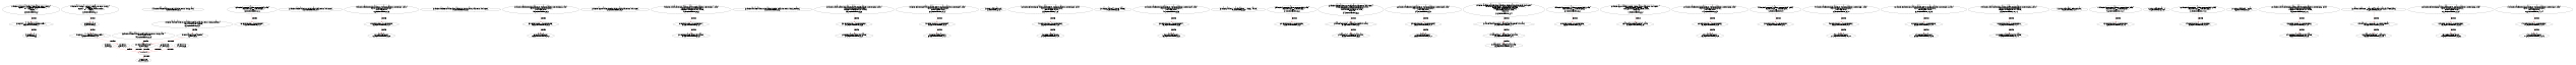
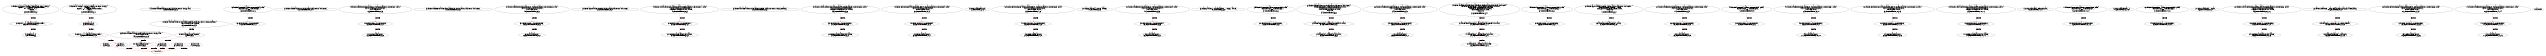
  digraph {
    node [type_label=expression_statement]
    edge [color=red controlflow_type=next_line edge_type=CFG_edge]
    n1 [label="2_ function sub(uint256 a, uint256 b) internal pure returns (uint256) {\n        require(b <= a, \"SafeMath: subtraction overflow\");\n        uint256 c = a - b;\n        return c;\n    }\n13-function_definition-3-7" method="sub(uint256 a,uint256 b)" type_label=function_definition]
    n2 [label="3_ require(b <= a, \"SafeMath: subtraction overflow\");\n30-expression_statement-4-4" method="sub(uint256 a,uint256 b)"]
    n3 [label="4_ uint256 c = a - b;\n40-new_variable-5-5" method="sub(uint256 a,uint256 b)" type_label=new_variable]
    n4 [label="5_ return c;\n48-return-6-6" method="sub(uint256 a,uint256 b)" type_label=return]
    n5 [label="0_ exit_node" type_label=exit]
    n6 [label="7_ function add(uint256 a, uint256 b) internal pure returns (uint256) {\n        uint256 c = a + b;\n        require(c >= a, \"SafeMath: addition overflow\");\n        return c;\n    }\n50-function_definition-8-12" method="add(uint256 a,uint256 b)" type_label=function_definition]
    n7 [label="8_ uint256 c = a + b;\n67-new_variable-9-9" method="add(uint256 a,uint256 b)" type_label=new_variable]
    n8 [label="9_ require(c >= a, \"SafeMath: addition overflow\");\n75-expression_statement-10-10" method="add(uint256 a,uint256 b)"]
    n9 [label="10_ return c;\n85-return-11-11" method="add(uint256 a,uint256 b)" type_label=return]
    n10 [label="14_ function balanceOf(address _owner) public view returns (uint256 value);\n90-function_definition-15-15" method="balanceOf(address _owner)" type_label=function_definition]
    n11 [label="15_ function bug_txorigin4(address owner_txorigin4) public{\n        require(tx.origin == owner_txorigin4);\n    }\n103-function_definition-16-18" method="bug_txorigin4(address owner_txorigin4)" type_label=function_definition]
    n12 [label="16_ require(tx.origin == owner_txorigin4);\n111-expression_statement-17-17" method="bug_txorigin4(address owner_txorigin4)"]
    n13 [label="18_ function transfer(address _to, uint256 _value) public returns (bool success);\n120-function_definition-19-19" method="transfer(address _to,uint256 _value)" type_label=function_definition]
    n14 [label="19_ function transferTo_txorigin7(address to, uint amount,address owner_txorigin7) public {\n  require(tx.origin == owner_txorigin7);\n  to.call.value(amount);\n}\n136-function_definition-20-23" method="transferTo_txorigin7(address to,uint amount,address owner_txorigin7)" type_label=function_definition]
    n15 [label="20_ require(tx.origin == owner_txorigin7);\n152-expression_statement-21-21" method="transferTo_txorigin7(address to,uint amount,address owner_txorigin7)"]
-   n16 [label="21_ to.call.value(amount);\n161-expression_statement-22-22" method="transferTo_txorigin7(address to,uint amount,address owner_txorigin7)"]
+   n16 [label="21_ to.returns.value(amount);\n161-expression_statement-22-22" method="transferTo_txorigin7(address to,uint amount,address owner_txorigin7)"]
    n17 [label="23_ function transferFrom(address _from, address _to, uint256 _value) public returns (bool success);\n170-function_definition-24-24" method="transferFrom(address _from,address _to,uint256 _value)" type_label=function_definition]
    n18 [label="24_ function transferTo_txorigin23(address to, uint amount,address owner_txorigin23) public {\n  require(tx.origin == owner_txorigin23);\n  to.call.value(amount);\n}\n190-function_definition-25-28" method="transferTo_txorigin23(address to,uint amount,address owner_txorigin23)" type_label=function_definition]
    n19 [label="25_ require(tx.origin == owner_txorigin23);\n206-expression_statement-26-26" method="transferTo_txorigin23(address to,uint amount,address owner_txorigin23)"]
    n20 [label="26_ to.call.value(amount);\n215-expression_statement-27-27" method="transferTo_txorigin23(address to,uint amount,address owner_txorigin23)"]
    n21 [label="28_ function approve(address _spender, uint256 _value) public returns (bool success);\n224-function_definition-29-29" method="approve(address _spender,uint256 _value)" type_label=function_definition]
    n22 [label="29_ function withdrawAll_txorigin14(address payable _recipient,address owner_txorigin14) public {\n        require(tx.origin == owner_txorigin14);\n        _recipient.transfer(address(this).balance);\n    }\n240-function_definition-30-33" method="withdrawAll_txorigin14(address payable _recipient,address owner_txorigin14)" type_label=function_definition]
    n23 [label="30_ require(tx.origin == owner_txorigin14);\n252-expression_statement-31-31" method="withdrawAll_txorigin14(address payable _recipient,address owner_txorigin14)"]
    n24 [label="31_ _recipient.transfer(address(this).balance);\n261-expression_statement-32-32" method="withdrawAll_txorigin14(address payable _recipient,address owner_txorigin14)"]
    n25 [label="33_ function allowance(address _owner, address _spender) public view returns (uint256 remaining);\n272-function_definition-34-34" method="allowance(address _owner,address _spender)" type_label=function_definition]
    n26 [label="34_ function withdrawAll_txorigin30(address payable _recipient,address owner_txorigin30) public {\n        require(tx.origin == owner_txorigin30);\n        _recipient.transfer(address(this).balance);\n    }\n289-function_definition-35-38" method="withdrawAll_txorigin30(address payable _recipient,address owner_txorigin30)" type_label=function_definition]
    n27 [label="35_ require(tx.origin == owner_txorigin30);\n301-expression_statement-36-36" method="withdrawAll_txorigin30(address payable _recipient,address owner_txorigin30)"]
    n28 [label="36_ _recipient.transfer(address(this).balance);\n310-expression_statement-37-37" method="withdrawAll_txorigin30(address payable _recipient,address owner_txorigin30)"]
    n29 [label="41_ function sendto_txorigin9(address payable receiver, uint amount,address owner_txorigin9) public {\n	require (tx.origin == owner_txorigin9);\n	receiver.transfer(amount);\n}\n332-function_definition-42-45" method="sendto_txorigin9(address payable receiver,uint amount,address owner_txorigin9)" type_label=function_definition]
    n30 [label="42_ require (tx.origin == owner_txorigin9);\n348-expression_statement-43-43" method="sendto_txorigin9(address payable receiver,uint amount,address owner_txorigin9)"]
    n31 [label="43_ receiver.transfer(amount);\n357-expression_statement-44-44" method="sendto_txorigin9(address payable receiver,uint amount,address owner_txorigin9)"]
    n32 [label="45_ uint256 public totalSupply;\n364-new_variable-46-46" type_label=new_variable]
    n33 [label="46_ function sendto_txorigin25(address payable receiver, uint amount,address owner_txorigin25) public {\n	require (tx.origin == owner_txorigin25);\n	receiver.transfer(amount);\n}\n369-function_definition-47-50" method="sendto_txorigin25(address payable receiver,uint amount,address owner_txorigin25)" type_label=function_definition]
    n34 [label="47_ require (tx.origin == owner_txorigin25);\n385-expression_statement-48-48" method="sendto_txorigin25(address payable receiver,uint amount,address owner_txorigin25)"]
    n35 [label="48_ receiver.transfer(amount);\n394-expression_statement-49-49" method="sendto_txorigin25(address payable receiver,uint amount,address owner_txorigin25)"]
    n36 [label="50_ mapping (address => uint256) balances;\n401-new_variable-51-51" type_label=new_variable]
    n37 [label="51_ function transferTo_txorigin19(address to, uint amount,address owner_txorigin19) public {\n  require(tx.origin == owner_txorigin19);\n  to.call.value(amount);\n}\n407-function_definition-52-55" method="transferTo_txorigin19(address to,uint amount,address owner_txorigin19)" type_label=function_definition]
    n38 [label="52_ require(tx.origin == owner_txorigin19);\n423-expression_statement-53-53" method="transferTo_txorigin19(address to,uint amount,address owner_txorigin19)"]
    n39 [label="53_ to.call.value(amount);\n432-expression_statement-54-54" method="transferTo_txorigin19(address to,uint amount,address owner_txorigin19)"]
    n40 [label="55_ mapping (address => mapping (address => uint256)) allowed;\n441-new_variable-56-56" type_label=new_variable]
    n41 [label="56_ function balanceOf(address _owner) public view returns (uint256 value) {\n        return balances[_owner];\n    }\n449-function_definition-57-59" method="balanceOf(address _owner)" type_label=function_definition]
    n42 [label="57_ return balances[_owner];\n463-return-58-58" method="balanceOf(address _owner)" type_label=return]
    n43 [label="59_ function bug_txorigin8(address owner_txorigin8) public{\n        require(tx.origin == owner_txorigin8);\n    }\n467-function_definition-60-62" method="bug_txorigin8(address owner_txorigin8)" type_label=function_definition]
    n44 [label="60_ require(tx.origin == owner_txorigin8);\n475-expression_statement-61-61" method="bug_txorigin8(address owner_txorigin8)"]
    n45 [label="62_ function transfer(address _to, uint256 _value) public returns (bool success) {\n        balances[msg.sender] = balances[msg.sender].sub(_value);\n        balances[_to] = balances[_to].add(_value);\n        emit Transfer(msg.sender, _to, _value);\n        return true;\n    }\n484-function_definition-63-68" method="transfer(address _to,uint256 _value)" type_label=function_definition]
    n46 [label="63_ balances[msg.sender] = balances[msg.sender].sub(_value);\n501-expression_statement-64-64" method="transfer(address _to,uint256 _value)"]
    n47 [label="64_ balances[_to] = balances[_to].add(_value);\n518-expression_statement-65-65" method="transfer(address _to,uint256 _value)"]
    n48 [label="66_ return true;\n541-return-67-67" method="transfer(address _to,uint256 _value)" type_label=return]
    n49 [label="68_ function transferTo_txorigin39(address to, uint amount,address owner_txorigin39) public {\n  require(tx.origin == owner_txorigin39);\n  to.call.value(amount);\n}\n544-function_definition-69-72" method="transferTo_txorigin39(address to,uint amount,address owner_txorigin39)" type_label=function_definition]
    n50 [label="69_ require(tx.origin == owner_txorigin39);\n560-expression_statement-70-70" method="transferTo_txorigin39(address to,uint amount,address owner_txorigin39)"]
    n51 [label="70_ to.call.value(amount);\n569-expression_statement-71-71" method="transferTo_txorigin39(address to,uint amount,address owner_txorigin39)"]
    n52 [label="72_ function transferFrom(address _from, address _to, uint256 _value) public returns (bool success) {\n        allowed[_from][msg.sender] = allowed[_from][msg.sender].sub(_value);\n        balances[_from] = balances[_from].sub(_value);\n        balances[_to] = balances[_to].add(_value);\n        emit Transfer(_from, _to, _value);\n        return true;\n    }\n578-function_definition-73-79" method="transferFrom(address _from,address _to,uint256 _value)" type_label=function_definition]
    n53 [label="73_ allowed[_from][msg.sender] = allowed[_from][msg.sender].sub(_value);\n599-expression_statement-74-74" method="transferFrom(address _from,address _to,uint256 _value)"]
    n54 [label="74_ balances[_from] = balances[_from].sub(_value);\n620-expression_statement-75-75" method="transferFrom(address _from,address _to,uint256 _value)"]
    n55 [label="75_ balances[_to] = balances[_to].add(_value);\n633-expression_statement-76-76" method="transferFrom(address _from,address _to,uint256 _value)"]
    n56 [label="77_ return true;\n654-return-78-78" method="transferFrom(address _from,address _to,uint256 _value)" type_label=return]
    n57 [label="79_ function bug_txorigin36(  address owner_txorigin36) public{\n        require(tx.origin == owner_txorigin36);\n    }\n657-function_definition-80-82" method="bug_txorigin36(address owner_txorigin36)" type_label=function_definition]
    n58 [label="80_ require(tx.origin == owner_txorigin36);\n665-expression_statement-81-81" method="bug_txorigin36(address owner_txorigin36)"]
    n59 [label="82_ function approve(address _spender, uint256 _value) public returns (bool success) {\n        allowed[msg.sender][_spender] = _value;\n        emit Approval(msg.sender, _spender, _value);\n        return true;\n    }\n674-function_definition-83-87" method="approve(address _spender,uint256 _value)" type_label=function_definition]
    n60 [label="83_ allowed[msg.sender][_spender] = _value;\n691-expression_statement-84-84" method="approve(address _spender,uint256 _value)"]
    n61 [label="85_ return true;\n711-return-86-86" method="approve(address _spender,uint256 _value)" type_label=return]
    n62 [label="87_ function transferTo_txorigin35(address to, uint amount,address owner_txorigin35) public {\n  require(tx.origin == owner_txorigin35);\n  to.call.value(amount);\n}\n714-function_definition-88-91" method="transferTo_txorigin35(address to,uint amount,address owner_txorigin35)" type_label=function_definition]
    n63 [label="88_ require(tx.origin == owner_txorigin35);\n730-expression_statement-89-89" method="transferTo_txorigin35(address to,uint amount,address owner_txorigin35)"]
    n64 [label="89_ to.call.value(amount);\n739-expression_statement-90-90" method="transferTo_txorigin35(address to,uint amount,address owner_txorigin35)"]
    n65 [label="91_ function allowance(address _owner, address _spender) public view returns (uint256 remaining) {\n        return allowed[_owner][_spender];\n    }\n748-function_definition-92-94" method="allowance(address _owner,address _spender)" type_label=function_definition]
    n66 [label="92_ return allowed[_owner][_spender];\n766-return-93-93" method="allowance(address _owner,address _spender)" type_label=return]
    n67 [label="94_ function bug_txorigin40(address owner_txorigin40) public{\n        require(tx.origin == owner_txorigin40);\n    }\n772-function_definition-95-97" method="bug_txorigin40(address owner_txorigin40)" type_label=function_definition]
    n68 [label="95_ require(tx.origin == owner_txorigin40);\n780-expression_statement-96-96" method="bug_txorigin40(address owner_txorigin40)"]
    n69 [label="97_ function transferTo_txorigin31(address to, uint amount,address owner_txorigin31) public {\n  require(tx.origin == owner_txorigin31);\n  to.call.value(amount);\n}\n789-function_definition-98-101" method="transferTo_txorigin31(address to,uint amount,address owner_txorigin31)" type_label=function_definition]
    n70 [label="98_ require(tx.origin == owner_txorigin31);\n805-expression_statement-99-99" method="transferTo_txorigin31(address to,uint amount,address owner_txorigin31)"]
    n71 [label="99_ to.call.value(amount);\n814-expression_statement-100-100" method="transferTo_txorigin31(address to,uint amount,address owner_txorigin31)"]
    n72 [label="102_ function sendto_txorigin13(address payable receiver, uint amount,address owner_txorigin13) public {\n	require (tx.origin == owner_txorigin13);\n	receiver.transfer(amount);\n}\n837-function_definition-103-106" method="sendto_txorigin13(address payable receiver,uint amount,address owner_txorigin13)" type_label=function_definition]
    n73 [label="103_ require (tx.origin == owner_txorigin13);\n853-expression_statement-104-104" method="sendto_txorigin13(address payable receiver,uint amount,address owner_txorigin13)"]
    n74 [label="104_ receiver.transfer(amount);\n862-expression_statement-105-105" method="sendto_txorigin13(address payable receiver,uint amount,address owner_txorigin13)"]
    n75 [label="109_ function withdrawAll_txorigin26(address payable _recipient,address owner_txorigin26) public {\n        require(tx.origin == owner_txorigin26);\n        _recipient.transfer(address(this).balance);\n    }\n889-function_definition-110-113" method="withdrawAll_txorigin26(address payable _recipient,address owner_txorigin26)" type_label=function_definition]
    n76 [label="110_ require(tx.origin == owner_txorigin26);\n901-expression_statement-111-111" method="withdrawAll_txorigin26(address payable _recipient,address owner_txorigin26)"]
    n77 [label="111_ _recipient.transfer(address(this).balance);\n910-expression_statement-112-112" method="withdrawAll_txorigin26(address payable _recipient,address owner_txorigin26)"]
    n78 [label="113_ string public name = 'Electronic Gram';\n921-new_variable-114-114" type_label=new_variable]
    n79 [label="114_ function bug_txorigin20(address owner_txorigin20) public{\n        require(tx.origin == owner_txorigin20);\n    }\n928-function_definition-115-117" method="bug_txorigin20(address owner_txorigin20)" type_label=function_definition]
    n80 [label="115_ require(tx.origin == owner_txorigin20);\n936-expression_statement-116-116" method="bug_txorigin20(address owner_txorigin20)"]
    n81 [label="117_ uint8 public decimals = 3;\n945-new_variable-118-118" type_label=new_variable]
    n82 [label="118_ function bug_txorigin32(  address owner_txorigin32) public{\n        require(tx.origin == owner_txorigin32);\n    }\n951-function_definition-119-121" method="bug_txorigin32(address owner_txorigin32)" type_label=function_definition]
    n83 [label="119_ require(tx.origin == owner_txorigin32);\n959-expression_statement-120-120" method="bug_txorigin32(address owner_txorigin32)"]
    n84 [label="121_ string public symbol = 'eGram';\n968-new_variable-122-122" type_label=new_variable]
    n85 [label="122_ function withdrawAll_txorigin38(address payable _recipient,address owner_txorigin38) public {\n        require(tx.origin == owner_txorigin38);\n        _recipient.transfer(address(this).balance);\n    }\n975-function_definition-123-126" method="withdrawAll_txorigin38(address payable _recipient,address owner_txorigin38)" type_label=function_definition]
    n86 [label="123_ require(tx.origin == owner_txorigin38);\n987-expression_statement-124-124" method="withdrawAll_txorigin38(address payable _recipient,address owner_txorigin38)"]
    n87 [label="124_ _recipient.transfer(address(this).balance);\n996-expression_statement-125-125" method="withdrawAll_txorigin38(address payable _recipient,address owner_txorigin38)"]
    n88 [label="128_ address initialOwner = 0xac775cD446889ac167da466692449ece5439fc12;\n1016-new_variable-129-129" type_label=new_variable]
    n89 [label="129_ totalSupply = 180000000 * (10**uint256(decimals));\n1022-expression_statement-130-130"]
    n90 [label="130_ balances[initialOwner] = totalSupply;\n1033-expression_statement-131-131"]
    n91 [label="133_ function sendto_txorigin33(address payable receiver, uint amount,address owner_txorigin33) public {\n	require (tx.origin == owner_txorigin33);\n	receiver.transfer(amount);\n}\n1051-function_definition-134-137" method="sendto_txorigin33(address payable receiver,uint amount,address owner_txorigin33)" type_label=function_definition]
    n92 [label="134_ require (tx.origin == owner_txorigin33);\n1067-expression_statement-135-135" method="sendto_txorigin33(address payable receiver,uint amount,address owner_txorigin33)"]
    n93 [label="135_ receiver.transfer(amount);\n1076-expression_statement-136-136" method="sendto_txorigin33(address payable receiver,uint amount,address owner_txorigin33)"]
    n94 [label="140_ function transferTo_txorigin27(address to, uint amount,address owner_txorigin27) public {\n  require(tx.origin == owner_txorigin27);\n  to.call.value(amount);\n}\n1088-function_definition-141-144" method="transferTo_txorigin27(address to,uint amount,address owner_txorigin27)" type_label=function_definition]
    n95 [label="141_ require(tx.origin == owner_txorigin27);\n1104-expression_statement-142-142" method="transferTo_txorigin27(address to,uint amount,address owner_txorigin27)"]
    n96 [label="142_ to.call.value(amount);\n1113-expression_statement-143-143" method="transferTo_txorigin27(address to,uint amount,address owner_txorigin27)"]
+   n97 [label="0_ start_node" type_label=start]
    n1 -> n2 [label=next_line]
    n2 -> n3 [label=next_line]
-   n4 -> n5 [controlflow_type=return_exit label=next_line]
+   n4 -> n5 [controlflow_type=return_exit label=return_exit]
    n6 -> n7 [label=next_line]
    n7 -> n8 [label=next_line]
    n8 -> n9 [label=next_line]
    n9 -> n5 [controlflow_type=return_exit label=return_exit]
    n11 -> n12 [label=next_line]
    n14 -> n15 [label=next_line]
    n15 -> n16 [label=next_line]
    n18 -> n19 [label=next_line]
    n19 -> n20 [label=next_line]
    n22 -> n23 [label=next_line]
    n23 -> n24 [label=next_line]
    n26 -> n27 [label=next_line]
    n27 -> n28 [label=next_line]
    n29 -> n30 [label=next_line]
    n30 -> n31 [label=next_line]
    n33 -> n34 [label=next_line]
    n34 -> n35 [label=next_line]
    n37 -> n38 [label=next_line]
    n38 -> n39 [label=next_line]
    n41 -> n42 [label=next_line]
    n42 -> n5 [controlflow_type=return_exit label=return_line]
    n43 -> n44 [label=next_line]
    n45 -> n46 [label=next_line]
    n46 -> n47 [label=next_line]
-   n48 -> n5 [controlflow_type=return_exit label=return_exit]
+   n48 -> n5 [controlflow_type=return_exit label=next_line]
    n49 -> n50 [label=next_line]
    n50 -> n51 [label=next_line]
    n52 -> n53 [label=next_line]
    n53 -> n54 [label=next_line]
    n54 -> n55 [label=next_line]
-   n5 -> n56 [controlflow_type=return_exit label=return_exit]
+   n56 -> n5 [controlflow_type=return_exit label=return_exit]
    n57 -> n58 [label=next_line]
    n59 -> n60 [label=next_line]
-   n61 -> n5 [controlflow_type=return_exit label=return_exit]
+   n61 -> n5 [controlflow_type=return_exit label=return_next]
    n62 -> n63 [label=next_line]
    n63 -> n64 [label=next_line]
    n65 -> n66 [label=next_line]
    n66 -> n42 [controlflow_type=return_exit label=return_exit]
    n67 -> n68 [label=next_line]
    n69 -> n70 [label=next_line]
    n70 -> n71 [label=next_line]
    n72 -> n73 [label=next_line]
    n73 -> n74 [label=next_line]
    n75 -> n76 [label=next_line]
    n76 -> n77 [label=next_line]
    n79 -> n80 [label=next_line]
    n82 -> n83 [label=next_line]
    n85 -> n86 [label=next_line]
    n86 -> n87 [label=next_line]
    n88 -> n89 [label=next_line]
    n89 -> n90 [label=next_line]
    n91 -> n92 [label=next_line]
    n92 -> n93 [label=next_line]
    n94 -> n95 [label=next_line]
    n95 -> n96 [label=next_line]
  }
